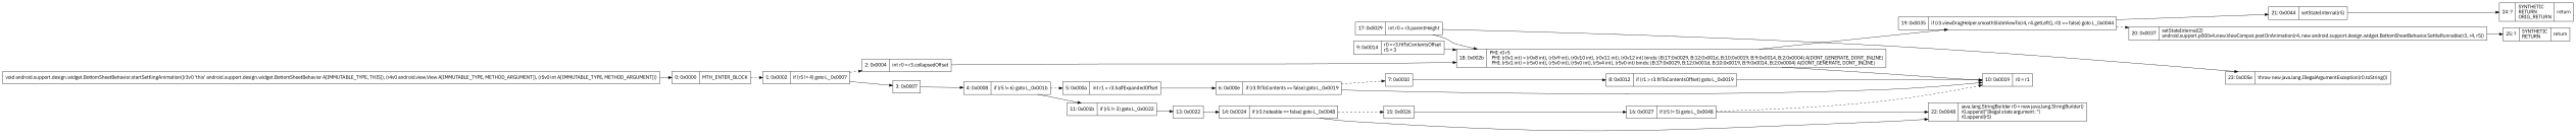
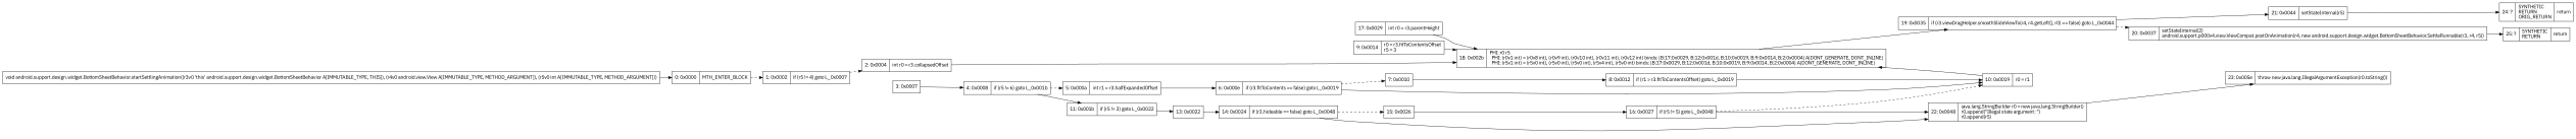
  digraph {
    fontname="IBM Plex Sans"
    rankdir=LR
    node [fontname="IBM Plex Sans" shape=record]
    edge [fontname="IBM Plex Sans"]
    n1 [label="{0\:\ 0x0000|MTH_ENTER_BLOCK\l}"]
    n2 [label="{1\:\ 0x0002|if (r5 != 4) goto L_0x0007\l}"]
    n3 [label="{2\:\ 0x0004|int r0 = r3.collapsedOffset\l}"]
    n4 [label="{3\:\ 0x0007}"]
    n5 [label="{18\:\ 0x002b|PHI: r0 r5 \l  PHI: (r0v1 int) = (r0v8 int), (r0v9 int), (r0v10 int), (r0v11 int), (r0v12 int) binds: [B:17:0x0029, B:12:0x001d, B:10:0x0019, B:9:0x0014, B:2:0x0004] A[DONT_GENERATE, DONT_INLINE]\l  PHI: (r5v1 int) = (r5v0 int), (r5v0 int), (r5v0 int), (r5v4 int), (r5v0 int) binds: [B:17:0x0029, B:12:0x001d, B:10:0x0019, B:9:0x0014, B:2:0x0004] A[DONT_GENERATE, DONT_INLINE]\l}"]
    n6 [label="{4\:\ 0x0008|if (r5 != 6) goto L_0x001b\l}"]
    n7 [label="{19\:\ 0x0035|if (r3.viewDragHelper.smoothSlideViewTo(r4, r4.getLeft(), r0) == false) goto L_0x0044\l}"]
    n8 [label="{5\:\ 0x000a|int r1 = r3.halfExpandedOffset\l}"]
    n9 [label="{11\:\ 0x001b|if (r5 != 3) goto L_0x0022\l}"]
    n10 [label="{6\:\ 0x000e|if (r3.fitToContents == false) goto L_0x0019\l}"]
    n11 [label="{13\:\ 0x0022}"]
    n12 [label="{7\:\ 0x0010}"]
    n13 [label="{10\:\ 0x0019|r0 = r1\l}"]
    n14 [label="{8\:\ 0x0012|if (r1 \> r3.fitToContentsOffset) goto L_0x0019\l}"]
    n15 [label="{9\:\ 0x0014|r0 = r3.fitToContentsOffset\lr5 = 3\l}"]
    n16 [label="{14\:\ 0x0024|if (r3.hideable == false) goto L_0x0048\l}"]
    n17 [label="{15\:\ 0x0026}"]
    n18 [label="{22\:\ 0x0048|java.lang.StringBuilder r0 = new java.lang.StringBuilder()\lr0.append(\"Illegal state argument: \")\lr0.append(r5)\l}"]
    n19 [label="{16\:\ 0x0027|if (r5 != 5) goto L_0x0048\l}"]
    n20 [label="{23\:\ 0x005e|throw new java.lang.IllegalArgumentException(r0.toString())\l}"]
    n21 [label="{17\:\ 0x0029|int r0 = r3.parentHeight\l}"]
    n22 [label="{20\:\ 0x0037|setStateInternal(2)\landroid.support.p000v4.view.ViewCompat.postOnAnimation(r4, new android.support.design.widget.BottomSheetBehavior.SettleRunnable(r3, r4, r5))\l}"]
    n23 [label="{21\:\ 0x0044|setStateInternal(r5)\l}"]
    n24 [label="{25\:\ ?|SYNTHETIC\lRETURN\l|return\l}"]
    n25 [label="{24\:\ ?|SYNTHETIC\lRETURN\lORIG_RETURN\l|return\l}"]
    n26 [label="{void android.support.design.widget.BottomSheetBehavior.startSettlingAnimation((r3v0 'this' android.support.design.widget.BottomSheetBehavior A[IMMUTABLE_TYPE, THIS]), (r4v0 android.view.View A[IMMUTABLE_TYPE, METHOD_ARGUMENT]), (r5v0 int A[IMMUTABLE_TYPE, METHOD_ARGUMENT])) }"]
    n1 -> n2 [style=dashed]
    n2 -> n3 [style=dashed]
-   n2 -> n4
    n3 -> n5
    n4 -> n6
    n5 -> n7
    n6 -> n8 [style=dashed]
    n6 -> n9
    n7 -> n22 [style=dashed]
    n7 -> n23
    n8 -> n10
    n9 -> n11
    n10 -> n12 [style=dashed]
    n10 -> n13
    n11 -> n16
    n12 -> n14
-   n5 -> n13
+   n13 -> n5
    n14 -> n13
    n15 -> n5
    n16 -> n17 [style=dashed]
    n16 -> n18
    n17 -> n19
-   n21 -> n20
+   n18 -> n20
    n19 -> n13 [style=dashed]
    n19 -> n18
    n21 -> n5
    n22 -> n24
    n23 -> n25
    n26 -> n1
  }
